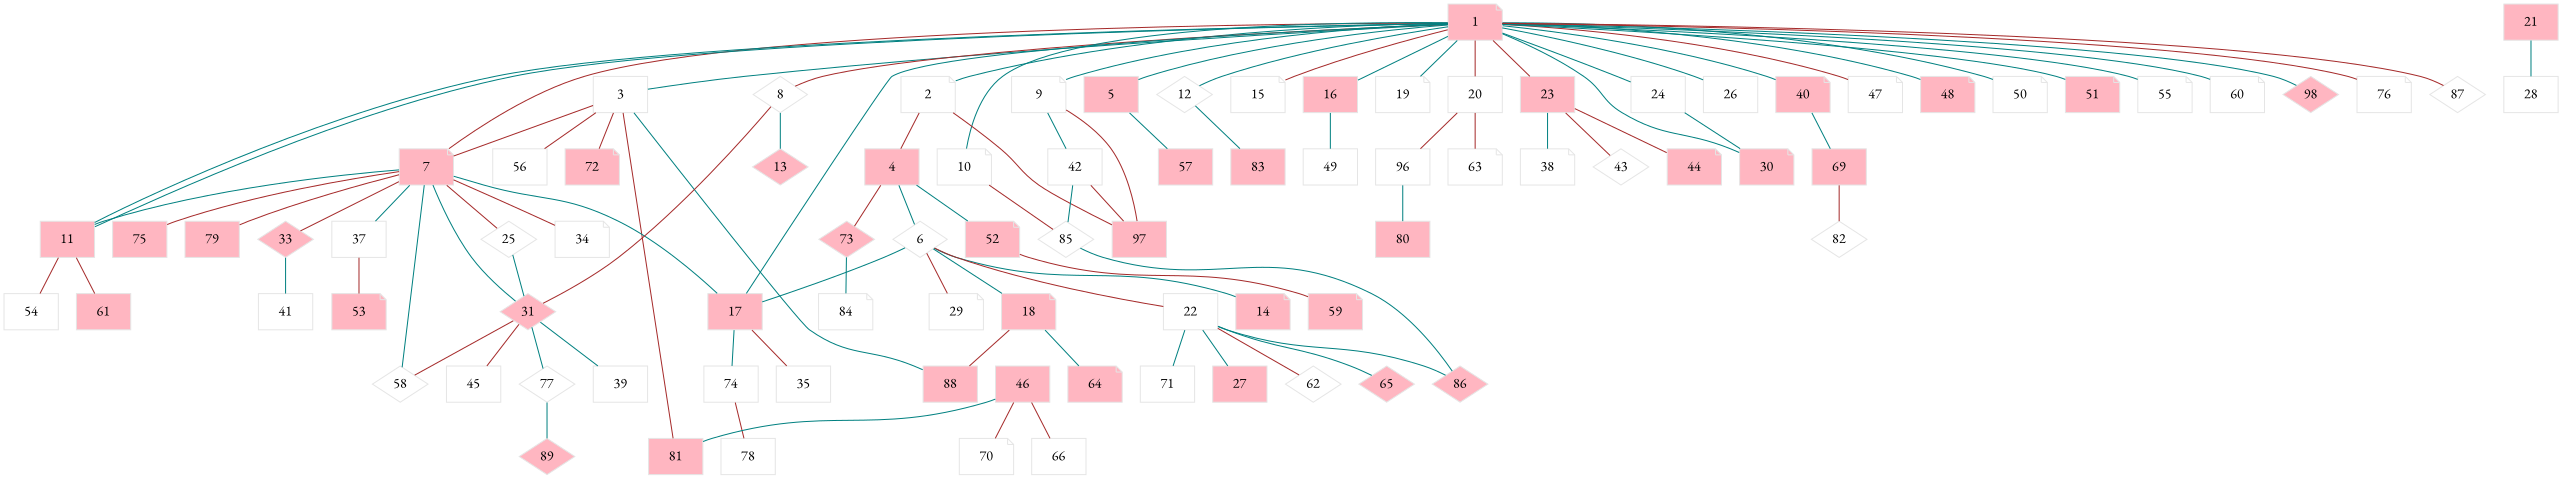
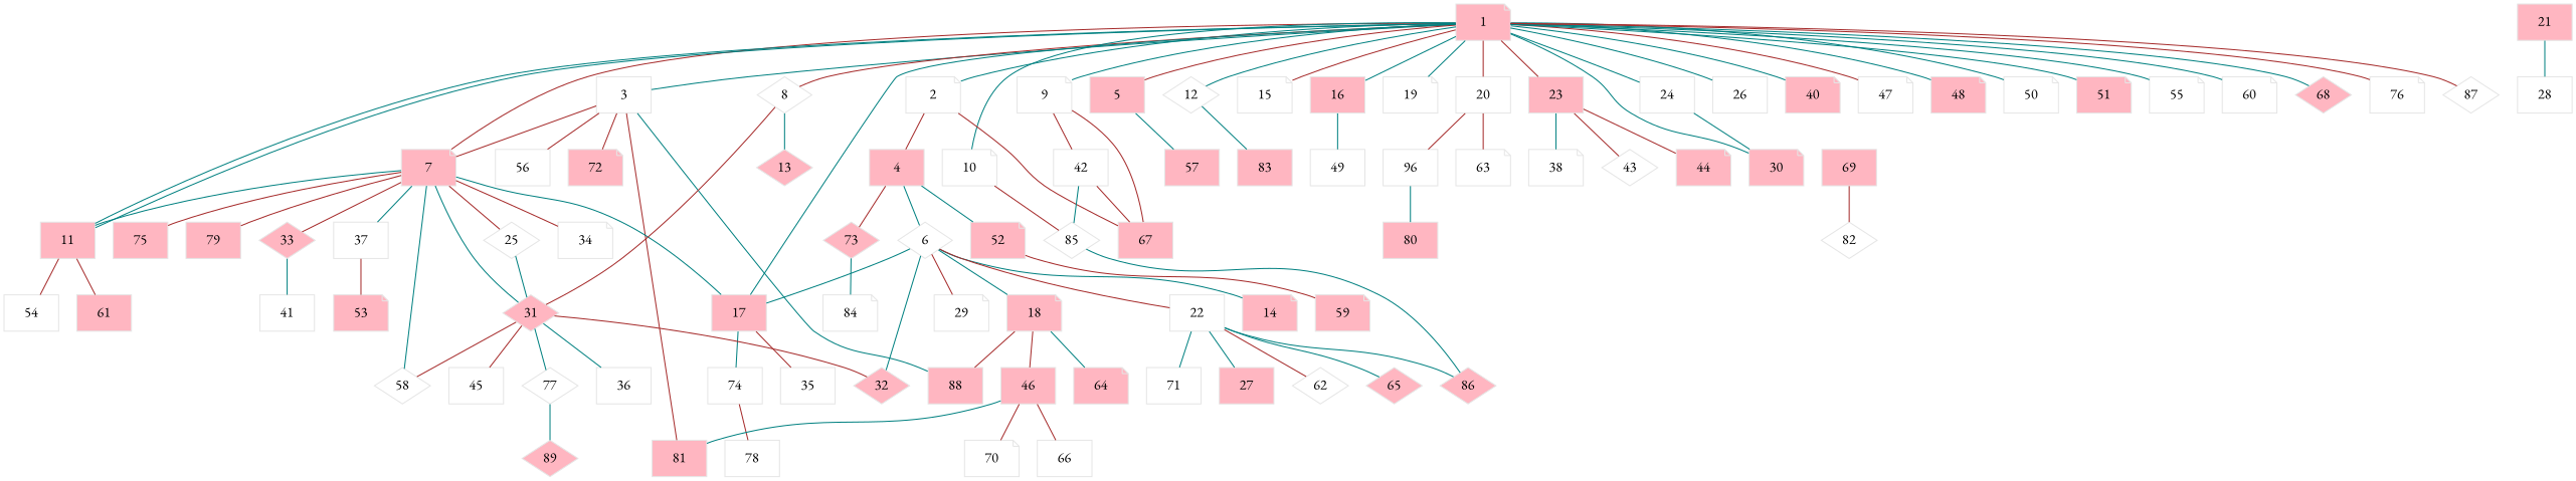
  graph {
    fontname="EB Garamond"
    node [color=gray90 fillcolor=white fontname="EB Garamond" shape=box style=filled]
    edge [color=teal fontname="EB Garamond"]
    1 [fillcolor=lightpink shape=note]
    2 [shape=note]
    3
    5 [fillcolor=lightpink]
    7 [fillcolor=lightpink shape=note]
    8 [shape=diamond]
    9 [shape=note]
    10 [shape=note]
    11 [fillcolor=lightpink]
    12 [shape=diamond]
    15 [shape=note]
    16 [fillcolor=lightpink]
    17 [fillcolor=lightpink]
    19 [shape=note]
    20
    23 [fillcolor=lightpink]
    24
    26
    30 [fillcolor=lightpink shape=note]
    40 [fillcolor=lightpink shape=note]
    47 [shape=note]
    48 [fillcolor=lightpink shape=note]
    50 [shape=note]
    51 [fillcolor=lightpink shape=note]
    55 [shape=note]
    60 [shape=note]
-   68 [fillcolor=lightpink shape=diamond label=98]
+   68 [fillcolor=lightpink shape=diamond]
    76 [shape=note]
    87 [shape=diamond]
    4 [fillcolor=lightpink]
-   67 [fillcolor=lightpink label=97]
+   67 [fillcolor=lightpink]
    56
    72 [fillcolor=lightpink shape=note]
    81 [fillcolor=lightpink]
    88 [fillcolor=lightpink]
    57 [fillcolor=lightpink]
    25 [shape=diamond]
    31 [fillcolor=lightpink shape=diamond]
    33 [fillcolor=lightpink shape=diamond]
    34 [shape=note]
    37
    58 [shape=diamond]
    75 [fillcolor=lightpink]
    79 [fillcolor=lightpink]
    13 [fillcolor=lightpink shape=diamond]
    42
    85 [shape=diamond]
    54
    61 [fillcolor=lightpink]
    83 [fillcolor=lightpink]
    49
    35
    74
    n54 [label=96]
    63 [shape=note]
    38 [shape=note]
    43 [shape=diamond]
    44 [fillcolor=lightpink shape=note]
    69 [fillcolor=lightpink]
    6 [shape=diamond]
    52 [fillcolor=lightpink shape=note]
    73 [fillcolor=lightpink shape=diamond]
    14 [fillcolor=lightpink shape=note]
    18 [fillcolor=lightpink shape=note]
    22
    29 [shape=note]
+   32 [fillcolor=lightpink shape=diamond]
    59 [fillcolor=lightpink shape=note]
    84 [shape=note]
    46 [fillcolor=lightpink]
    64 [fillcolor=lightpink shape=note]
    27 [fillcolor=lightpink]
    62 [shape=diamond]
    65 [fillcolor=lightpink shape=diamond]
    71
    86 [fillcolor=lightpink shape=diamond]
    21 [fillcolor=lightpink]
    28
-   39
+   39 [label=36]
    45
    77 [shape=diamond]
    41
    53 [fillcolor=lightpink shape=note]
    78
    66
    70 [shape=note]
    80 [fillcolor=lightpink]
    89 [fillcolor=lightpink shape=diamond]
    82 [shape=diamond]
    1 -- 2
    1 -- 3
-   1 -- 5
+   1 -- 5 [color=brown]
    1 -- 7 [color=brown]
    1 -- 8 [color=brown]
    1 -- 9
    1 -- 10
    1 -- 11
    1 -- 11
    1 -- 12
    1 -- 15 [color=brown]
    1 -- 16
    1 -- 17
    1 -- 19
    1 -- 20 [color=brown]
    1 -- 23 [color=brown]
    1 -- 24
    1 -- 26
    1 -- 30
    1 -- 40
    1 -- 47 [color=brown]
    1 -- 48
    1 -- 50
    1 -- 51
    1 -- 55
    1 -- 60
    1 -- 68
    1 -- 76 [color=brown]
    1 -- 87 [color=brown]
    2 -- 4 [color=brown]
    2 -- 67 [color=brown]
    3 -- 7 [color=brown]
    3 -- 56 [color=brown]
    3 -- 72 [color=brown]
    3 -- 81 [color=brown]
    3 -- 88
    5 -- 57
    7 -- 11
    7 -- 17
    7 -- 25 [color=brown]
    7 -- 31
    7 -- 33 [color=brown]
    7 -- 34 [color=brown]
    7 -- 37
    7 -- 58
    7 -- 75 [color=brown]
    7 -- 79 [color=brown]
    8 -- 31 [color=brown]
    8 -- 13
    9 -- 67 [color=brown]
-   9 -- 42
+   9 -- 42 [color=brown]
    10 -- 85 [color=brown]
    11 -- 54 [color=brown]
    11 -- 61 [color=brown]
    12 -- 83
    16 -- 49
    17 -- 35 [color=brown]
    17 -- 74
    20 -- n54 [color=brown]
    20 -- 63 [color=brown]
    23 -- 38
    23 -- 43 [color=brown]
    23 -- 44 [color=brown]
    24 -- 30
-   40 -- 69
    4 -- 6
    4 -- 52
    4 -- 73 [color=brown]
    25 -- 31
    31 -- 58 [color=brown]
+   31 -- 32 [color=brown]
    31 -- 39
    31 -- 45 [color=brown]
    31 -- 77
    33 -- 41
    37 -- 53 [color=brown]
    42 -- 67 [color=brown]
    42 -- 85
    85 -- 86
    74 -- 78 [color=brown]
    n54 -- 80
    69 -- 82 [color=brown]
    6 -- 17
    6 -- 14
    6 -- 18
    6 -- 22 [color=brown]
    6 -- 29 [color=brown]
+   6 -- 32
    52 -- 59 [color=brown]
    73 -- 84
    18 -- 88 [color=brown]
+   18 -- 46 [color=brown]
    18 -- 64
    22 -- 27
    22 -- 62 [color=brown]
    22 -- 65
    22 -- 71
    22 -- 86
    46 -- 81
    46 -- 66 [color=brown]
    46 -- 70 [color=brown]
    21 -- 28
    77 -- 89
  }
